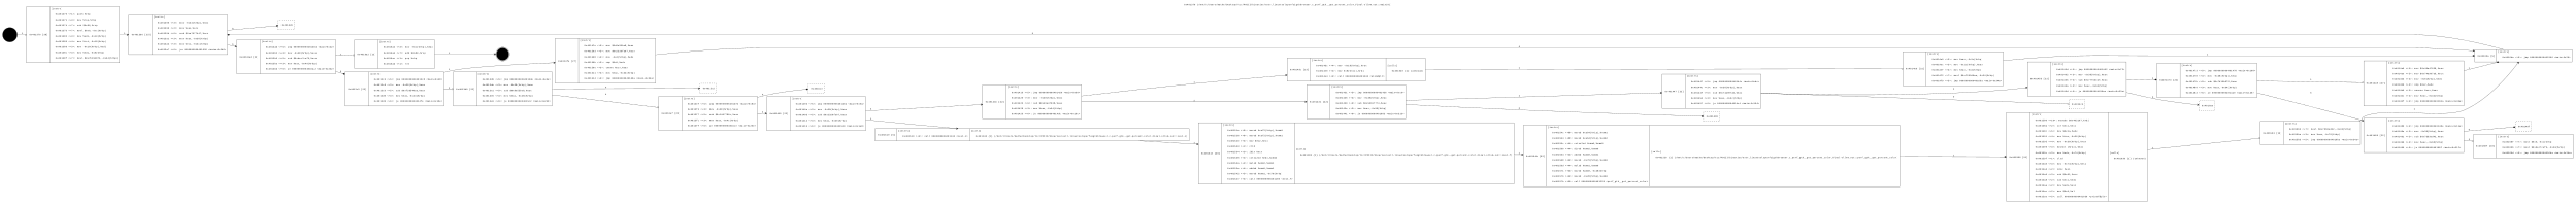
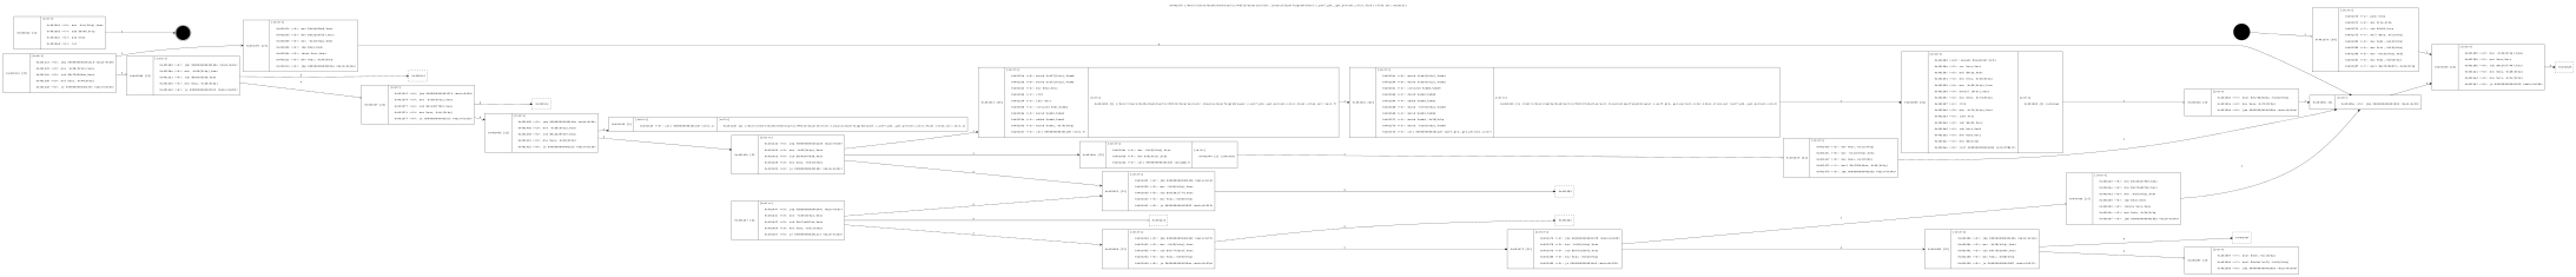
  digraph {
    fontname="Liberation Mono"
    label="0x401370 (/mnt/c/Users/mathe/Desktop/tcc/POCII/binaries/extr_linuxtoolsperfuigtkbrowser.c_perf_gtk__get_percent_color_Final-ollvm.out::main(0))"
    labelloc=t
    rankdir=LR
    node [fontname="Liberation Mono" shape=record]
    edge [arrowhead=vee fontname="Liberation Mono"]
    Entry [fillcolor=black height=0.3 shape=circle style=filled width=0.3]
    n2 [label="{\n     0x401370 [38]\l\n     | [instrs]\l\n     &nbsp;&nbsp;0x401370 \<+1\>: push %rbp\l\n     &nbsp;&nbsp;0x401371 \<+3\>: mov %rsp,%rbp\l\n     &nbsp;&nbsp;0x401374 \<+7\>: sub $0x80,%rsp\l\n     &nbsp;&nbsp;0x40137b \<+7\>: movl $0x0,-0xc(%rbp)\l\n     &nbsp;&nbsp;0x401382 \<+3\>: mov %edi,-0x10(%rbp)\l\n     &nbsp;&nbsp;0x401385 \<+4\>: mov %rsi,-0x18(%rbp)\l\n     &nbsp;&nbsp;0x401389 \<+3\>: mov -0x10(%rbp),%edi\l\n     &nbsp;&nbsp;0x40138c \<+3\>: mov %edi,-0x8(%rbp)\l\n     &nbsp;&nbsp;0x40138f \<+7\>: movl $0x7b15b872,-0x34(%rbp)\l\n  }"]
    n3 [label="{\n     0x401396 [23]\l\n     | [instrs]\l\n     &nbsp;&nbsp;0x401396 \<+3\>: mov -0x34(%rbp),%eax\l\n     &nbsp;&nbsp;0x401399 \<+2\>: mov %eax,%ecx\l\n     &nbsp;&nbsp;0x40139b \<+6\>: sub $0xa7977447,%ecx\l\n     &nbsp;&nbsp;0x4013a1 \<+3\>: mov %eax,-0x38(%rbp)\l\n     &nbsp;&nbsp;0x4013a4 \<+3\>: mov %ecx,-0x3c(%rbp)\l\n     &nbsp;&nbsp;0x4013a7 \<+6\>: je 0000000000401626 \<main+0x2b6\>\l\n  }"]
    n4 [label="{\n     0x401626\l\n  }" style=dashed]
-   n5 [label="{\n     0x4013ad [22]\l\n     | [instrs]\l\n     &nbsp;&nbsp;0x4013ad \<+5\>: jmp 00000000004013b2 \<main+0x42\>\l\n     &nbsp;&nbsp;0x4013b2 \<+3\>: mov -0x38(%rbp),%eax\l\n     &nbsp;&nbsp;0x4013b5 \<+5\>: sub $0xdec7cef9,%eax\l\n     &nbsp;&nbsp;0x4013ba \<+3\>: mov %eax,-0x40(%rbp)\l\n     &nbsp;&nbsp;0x4013bd \<+6\>: je 00000000004016a2 \<main+0x332\>\l\n  }"]
    n6 [label="{\n     0x4016a2 [12]\l\n     | [instrs]\l\n     &nbsp;&nbsp;0x4016a2 \<+3\>: mov -0xc(%rbp),%eax\l\n     &nbsp;&nbsp;0x4016a5 \<+7\>: add $0x80,%rsp\l\n     &nbsp;&nbsp;0x4016ac \<+1\>: pop %rbp\l\n     &nbsp;&nbsp;0x4016ad \<+1\>: ret\l\n  }"]
    n7 [label="{\n     0x4013c3 [22]\l\n     | [instrs]\l\n     &nbsp;&nbsp;0x4013c3 \<+5\>: jmp 00000000004013c8 \<main+0x58\>\l\n     &nbsp;&nbsp;0x4013c8 \<+3\>: mov -0x38(%rbp),%eax\l\n     &nbsp;&nbsp;0x4013cb \<+5\>: sub $0xf26540aa,%eax\l\n     &nbsp;&nbsp;0x4013d0 \<+3\>: mov %eax,-0x44(%rbp)\l\n     &nbsp;&nbsp;0x4013d3 \<+6\>: je 00000000004014fe \<main+0x18e\>\l\n  }"]
    Exit [fillcolor=black height=0.3 peripheries=2 shape=circle style=filled width=0.3]
    n9 [label="{\n     0x4014fe [27]\l\n     | [instrs]\l\n     &nbsp;&nbsp;0x4014fe \<+5\>: mov $0x8e55be8,%eax\l\n     &nbsp;&nbsp;0x401503 \<+5\>: mov $0x2326fa07,%ecx\l\n     &nbsp;&nbsp;0x401508 \<+3\>: mov -0x4(%rbp),%edx\l\n     &nbsp;&nbsp;0x40150b \<+3\>: cmp $0x0,%edx\l\n     &nbsp;&nbsp;0x40150e \<+3\>: cmove %ecx,%eax\l\n     &nbsp;&nbsp;0x401511 \<+3\>: mov %eax,-0x34(%rbp)\l\n     &nbsp;&nbsp;0x401514 \<+5\>: jmp 00000000004016ba \<main+0x34a\>\l\n  }"]
    n10 [label="{\n     0x4013d9 [22]\l\n     | [instrs]\l\n     &nbsp;&nbsp;0x4013d9 \<+5\>: jmp 00000000004013de \<main+0x6e\>\l\n     &nbsp;&nbsp;0x4013de \<+3\>: mov -0x38(%rbp),%eax\l\n     &nbsp;&nbsp;0x4013e1 \<+5\>: sub $0x8e55be8,%eax\l\n     &nbsp;&nbsp;0x4013e6 \<+3\>: mov %eax,-0x48(%rbp)\l\n     &nbsp;&nbsp;0x4013e9 \<+6\>: je 00000000004015c2 \<main+0x252\>\l\n  }"]
    n11 [label="{\n     0x4016ba [5]\l\n     | [instrs]\l\n     &nbsp;&nbsp;0x4016ba \<+5\>: jmp 0000000000401396 \<main+0x26\>\l\n  }"]
    n12 [label="{\n     0x4015c2\l\n  }" style=dashed]
    n13 [label="{\n     0x4013ef [22]\l\n     | [instrs]\l\n     &nbsp;&nbsp;0x4013ef \<+5\>: jmp 00000000004013f4 \<main+0x84\>\l\n     &nbsp;&nbsp;0x4013f4 \<+3\>: mov -0x38(%rbp),%eax\l\n     &nbsp;&nbsp;0x4013f7 \<+5\>: sub $0x1407780c,%eax\l\n     &nbsp;&nbsp;0x4013fc \<+3\>: mov %eax,-0x4c(%rbp)\l\n     &nbsp;&nbsp;0x4013ff \<+6\>: je 00000000004015ce \<main+0x25e\>\l\n  }"]
    n14 [label="{\n     0x40149f\l\n  }" style=dashed]
    n15 [label="{\n     0x4015ce\l\n  }" style=dashed]
    n16 [label="{\n     0x401405 [22]\l\n     | [instrs]\l\n     &nbsp;&nbsp;0x401405 \<+5\>: jmp 000000000040140a \<main+0x9a\>\l\n     &nbsp;&nbsp;0x40140a \<+3\>: mov -0x38(%rbp),%eax\l\n     &nbsp;&nbsp;0x40140d \<+5\>: sub $0x2326fa07,%eax\l\n     &nbsp;&nbsp;0x401412 \<+3\>: mov %eax,-0x50(%rbp)\l\n     &nbsp;&nbsp;0x401415 \<+6\>: je 0000000000401519 \<main+0x1a9\>\l\n  }"]
    n17 [label="{\n     0x40168f [19]\l\n     | [instrs]\l\n     &nbsp;&nbsp;0x40168f \<+7\>: movl $0x0,-0xc(%rbp)\l\n     &nbsp;&nbsp;0x401696 \<+7\>: movl $0xdec7cef9,-0x34(%rbp)\l\n     &nbsp;&nbsp;0x40169d \<+5\>: jmp 00000000004016ba \<main+0x34a\>\l\n  }"]
    n18 [label="{\n     0x401519 [5]\l\n     | [instrs]\l\n     &nbsp;&nbsp;0x401519 \<+5\>: call 0000000000401140 \<next_i\>\l\n     | [calls]\l\n     &nbsp;&nbsp;0x401140 \{1\} (/mnt/c/Users/mathe/Desktop/tcc/POCII/binaries/extr_linuxtoolsperfuigtkbrowser.c_perf_gtk__get_percent_color_Final-ollvm.out::next_i)\l\n  }"]
    n19 [label="{\n     0x40141b [22]\l\n     | [instrs]\l\n     &nbsp;&nbsp;0x40141b \<+5\>: jmp 0000000000401420 \<main+0xb0\>\l\n     &nbsp;&nbsp;0x401420 \<+3\>: mov -0x38(%rbp),%eax\l\n     &nbsp;&nbsp;0x401423 \<+5\>: sub $0x49a47038,%eax\l\n     &nbsp;&nbsp;0x401428 \<+3\>: mov %eax,-0x54(%rbp)\l\n     &nbsp;&nbsp;0x40142b \<+6\>: je 00000000004014dc \<main+0x16c\>\l\n  }"]
    n20 [label="{\n     0x4015b3 [15]\l\n     | [instrs]\l\n     &nbsp;&nbsp;0x4015b3 \<+7\>: movl $0x7db3ed42,-0x34(%rbp)\l\n     &nbsp;&nbsp;0x4015ba \<+3\>: mov %eax,-0x78(%rbp)\l\n     &nbsp;&nbsp;0x4015bd \<+5\>: jmp 00000000004016ba \<main+0x34a\>\l\n  }"]
    n21 [label="{\n     0x40151e [46]\l\n     | [instrs]\l\n     &nbsp;&nbsp;0x40151e \<+8\>: movsd 0xaf2(%rip),%xmm0\l\n     &nbsp;&nbsp;0x401526 \<+8\>: movsd 0xaf2(%rip),%xmm1\l\n     &nbsp;&nbsp;0x40152e \<+5\>: mov $0x2,%ecx\l\n     &nbsp;&nbsp;0x401533 \<+1\>: cltd\l\n     &nbsp;&nbsp;0x401534 \<+2\>: idiv %ecx\l\n     &nbsp;&nbsp;0x401536 \<+4\>: cvtsi2sd %edx,%xmm2\l\n     &nbsp;&nbsp;0x40153a \<+4\>: mulsd %xmm2,%xmm1\l\n     &nbsp;&nbsp;0x40153e \<+4\>: addsd %xmm0,%xmm1\l\n     &nbsp;&nbsp;0x401542 \<+5\>: movsd %xmm1,-0x70(%rbp)\l\n     &nbsp;&nbsp;0x401547 \<+5\>: call 0000000000401180 \<next_f\>\l\n     | [calls]\l\n     &nbsp;&nbsp;0x401180 \{1\} (/mnt/c/Users/mathe/Desktop/tcc/POCII/binaries/extr_linuxtoolsperfuigtkbrowser.c_perf_gtk__get_percent_color_Final-ollvm.out::next_f)\l\n  }"]
    n22 [label="{\n     0x4014dc [13]\l\n     | [instrs]\l\n     &nbsp;&nbsp;0x4014dc \<+4\>: mov -0x18(%rbp),%rax\l\n     &nbsp;&nbsp;0x4014e0 \<+4\>: mov 0x8(%rax),%rdi\l\n     &nbsp;&nbsp;0x4014e4 \<+5\>: call 0000000000401040 \<atoi@plt\>\l\n     | [calls]\l\n     &nbsp;&nbsp;0x401040 \{1\} (unknown)\l\n  }"]
    n23 [label="{\n     0x401431 [22]\l\n     | [instrs]\l\n     &nbsp;&nbsp;0x401431 \<+5\>: jmp 0000000000401436 \<main+0xc6\>\l\n     &nbsp;&nbsp;0x401436 \<+3\>: mov -0x38(%rbp),%eax\l\n     &nbsp;&nbsp;0x401439 \<+5\>: sub $0x53617774,%eax\l\n     &nbsp;&nbsp;0x40143e \<+3\>: mov %eax,-0x58(%rbp)\l\n     &nbsp;&nbsp;0x401441 \<+6\>: je 0000000000401683 \<main+0x313\>\l\n  }"]
    n24 [label="{\n     0x401580 [51]\l\n     | [instrs]\l\n     &nbsp;&nbsp;0x401580 \<+10\>: movabs $0x402107,%rdi\l\n     &nbsp;&nbsp;0x40158a \<+2\>: xor %ecx,%ecx\l\n     &nbsp;&nbsp;0x40158c \<+5\>: mov $0x1a,%edx\l\n     &nbsp;&nbsp;0x401591 \<+4\>: mov %rax,-0x30(%rbp)\l\n     &nbsp;&nbsp;0x401595 \<+4\>: mov -0x30(%rbp),%rax\l\n     &nbsp;&nbsp;0x401599 \<+3\>: movsbl (%rax),%eax\l\n     &nbsp;&nbsp;0x40159c \<+3\>: mov %edx,-0x74(%rbp)\l\n     &nbsp;&nbsp;0x40159f \<+1\>: cltd\l\n     &nbsp;&nbsp;0x4015a0 \<+3\>: mov -0x74(%rbp),%esi\l\n     &nbsp;&nbsp;0x4015a3 \<+2\>: idiv %esi\l\n     &nbsp;&nbsp;0x4015a5 \<+3\>: sub $0x61,%ecx\l\n     &nbsp;&nbsp;0x4015a8 \<+2\>: sub %ecx,%edx\l\n     &nbsp;&nbsp;0x4015aa \<+2\>: mov %edx,%esi\l\n     &nbsp;&nbsp;0x4015ac \<+2\>: mov $0x0,%al\l\n     &nbsp;&nbsp;0x4015ae \<+5\>: call 0000000000401030 \<printf@plt\>\l\n     | [calls]\l\n     &nbsp;&nbsp;0x401030 \{1\} (unknown)\l\n  }"]
    n25 [label="{\n     0x40154c [52]\l\n     | [instrs]\l\n     &nbsp;&nbsp;0x40154c \<+8\>: movsd 0xab4(%rip),%xmm1\l\n     &nbsp;&nbsp;0x401554 \<+8\>: movsd 0xab4(%rip),%xmm2\l\n     &nbsp;&nbsp;0x40155c \<+4\>: cvtss2sd %xmm0,%xmm0\l\n     &nbsp;&nbsp;0x401560 \<+4\>: divsd %xmm2,%xmm0\l\n     &nbsp;&nbsp;0x401564 \<+4\>: addsd %xmm0,%xmm1\l\n     &nbsp;&nbsp;0x401568 \<+5\>: movsd -0x70(%rbp),%xmm0\l\n     &nbsp;&nbsp;0x40156d \<+4\>: mulsd %xmm1,%xmm0\l\n     &nbsp;&nbsp;0x401571 \<+5\>: movsd %xmm0,-0x28(%rbp)\l\n     &nbsp;&nbsp;0x401576 \<+5\>: movsd -0x28(%rbp),%xmm0\l\n     &nbsp;&nbsp;0x40157b \<+5\>: call 0000000000401220 \<perf_gtk__get_percent_color\>\l\n     | [calls]\l\n     &nbsp;&nbsp;0x401220 \{1\} (/mnt/c/Users/mathe/Desktop/tcc/POCII/binaries/extr_linuxtoolsperfuigtkbrowser.c_perf_gtk__get_percent_color_Final-ollvm.out::perf_gtk__get_percent_color)\l\n  }"]
    n26 [label="{\n     0x4014e9 [21]\l\n     | [instrs]\l\n     &nbsp;&nbsp;0x4014e9 \<+3\>: mov %eax,-0x1c(%rbp)\l\n     &nbsp;&nbsp;0x4014ec \<+3\>: mov -0x1c(%rbp),%eax\l\n     &nbsp;&nbsp;0x4014ef \<+3\>: mov %eax,-0x4(%rbp)\l\n     &nbsp;&nbsp;0x4014f2 \<+7\>: movl $0xf26540aa,-0x34(%rbp)\l\n     &nbsp;&nbsp;0x4014f9 \<+5\>: jmp 00000000004016ba \<main+0x34a\>\l\n  }"]
    n27 [label="{\n     0x401683\l\n  }" style=dashed]
    n28 [label="{\n     0x401447 [22]\l\n     | [instrs]\l\n     &nbsp;&nbsp;0x401447 \<+5\>: jmp 000000000040144c \<main+0xdc\>\l\n     &nbsp;&nbsp;0x40144c \<+3\>: mov -0x38(%rbp),%eax\l\n     &nbsp;&nbsp;0x40144f \<+5\>: sub $0x74a907ab,%eax\l\n     &nbsp;&nbsp;0x401454 \<+3\>: mov %eax,-0x5c(%rbp)\l\n     &nbsp;&nbsp;0x401457 \<+6\>: je 00000000004014c4 \<main+0x154\>\l\n  }"]
    n29 [label="{\n     0x4014c4\l\n  }" style=dashed]
    n30 [label="{\n     0x40145d [22]\l\n     | [instrs]\l\n     &nbsp;&nbsp;0x40145d \<+5\>: jmp 0000000000401462 \<main+0xf2\>\l\n     &nbsp;&nbsp;0x401462 \<+3\>: mov -0x38(%rbp),%eax\l\n     &nbsp;&nbsp;0x401465 \<+5\>: sub $0x77753eaf,%eax\l\n     &nbsp;&nbsp;0x40146a \<+3\>: mov %eax,-0x60(%rbp)\l\n     &nbsp;&nbsp;0x40146d \<+6\>: je 00000000004016ae \<main+0x33e\>\l\n  }"]
    n31 [label="{\n     0x4016ae\l\n  }" style=dashed]
    n32 [label="{\n     0x401473 [22]\l\n     | [instrs]\l\n     &nbsp;&nbsp;0x401473 \<+5\>: jmp 0000000000401478 \<main+0x108\>\l\n     &nbsp;&nbsp;0x401478 \<+3\>: mov -0x38(%rbp),%eax\l\n     &nbsp;&nbsp;0x40147b \<+5\>: sub $0x7b15b872,%eax\l\n     &nbsp;&nbsp;0x401480 \<+3\>: mov %eax,-0x64(%rbp)\l\n     &nbsp;&nbsp;0x401483 \<+6\>: je 00000000004014a9 \<main+0x139\>\l\n  }"]
    n33 [label="{\n     0x4014a9 [27]\l\n     | [instrs]\l\n     &nbsp;&nbsp;0x4014a9 \<+5\>: mov $0x49a47038,%eax\l\n     &nbsp;&nbsp;0x4014ae \<+5\>: mov $0x74a907ab,%ecx\l\n     &nbsp;&nbsp;0x4014b3 \<+3\>: mov -0x8(%rbp),%edx\l\n     &nbsp;&nbsp;0x4014b6 \<+3\>: cmp $0x2,%edx\l\n     &nbsp;&nbsp;0x4014b9 \<+3\>: cmovne %ecx,%eax\l\n     &nbsp;&nbsp;0x4014bc \<+3\>: mov %eax,-0x34(%rbp)\l\n     &nbsp;&nbsp;0x4014bf \<+5\>: jmp 00000000004016ba \<main+0x34a\>\l\n  }"]
    n34 [label="{\n     0x401489 [22]\l\n     | [instrs]\l\n     &nbsp;&nbsp;0x401489 \<+5\>: jmp 000000000040148e \<main+0x11e\>\l\n     &nbsp;&nbsp;0x40148e \<+3\>: mov -0x38(%rbp),%eax\l\n     &nbsp;&nbsp;0x401491 \<+5\>: sub $0x7db3ed42,%eax\l\n     &nbsp;&nbsp;0x401496 \<+3\>: mov %eax,-0x68(%rbp)\l\n     &nbsp;&nbsp;0x401499 \<+6\>: je 000000000040168f \<main+0x31f\>\l\n  }"]
    Entry -> n2 [arrowhead=odot label=" 1"]
    n2 -> n3 [label=" 1"]
    n3 -> n4 [arrowhead=diamond label=" 0"]
-   n3 -> n5 [label=" 6"]
-   n5 -> n6 [arrowhead=odot label=" 1"]
-   n5 -> n7 [arrowhead=diamond label=" 5"]
    n6 -> Exit [label=" 1"]
    n7 -> n9 [label=" 1"]
    n7 -> n10 [arrowhead=odot label=" 4"]
    n9 -> n11 [label=" 6"]
    n10 -> n12 [label=" 0"]
    n10 -> n13 [arrowhead=odot label=" 4"]
    n11 -> n3 [arrowhead=diamond label=" 5"]
    n13 -> n15 [arrowhead=diamond label=" 0"]
    n13 -> n16 [label=" 4"]
    n16 -> n18 [label=" 1"]
    n16 -> n19 [label=" 3"]
-   n18 -> n21 [label=" 1"]
+   n19 -> n21 [label=" 1"]
    n19 -> n22 [label=" 1"]
    n19 -> n23 [label=" 2"]
    n20 -> n11 [label=" 1"]
    n21 -> n25 [label=" 1"]
    n22 -> n26 [arrowhead=odot label=" 1"]
    n23 -> n27 [arrowhead=diamond label=" 0"]
-   n23 -> n28 [label=" 2"]
+   n28 -> n23 [label=" 2"]
    n24 -> n20 [arrowhead=odot label=" 1"]
    n25 -> n24 [arrowhead=diamond label=" 1"]
    n26 -> n11 [arrowhead=diamond label=" 1"]
    n28 -> n29 [arrowhead=odot label=" 0"]
    n28 -> n30 [label=" 2"]
    n30 -> n31 [label=" 0"]
    n30 -> n32 [arrowhead=diamond label=" 2"]
    n32 -> n33 [arrowhead=odot label=" 1"]
    n32 -> n34 [label=" 6"]
    n33 -> n11 [arrowhead=diamond label=" 1"]
    n34 -> n14 [arrowhead=diamond label=" 0"]
    n34 -> n17 [arrowhead=odot label=" 3"]
  }
